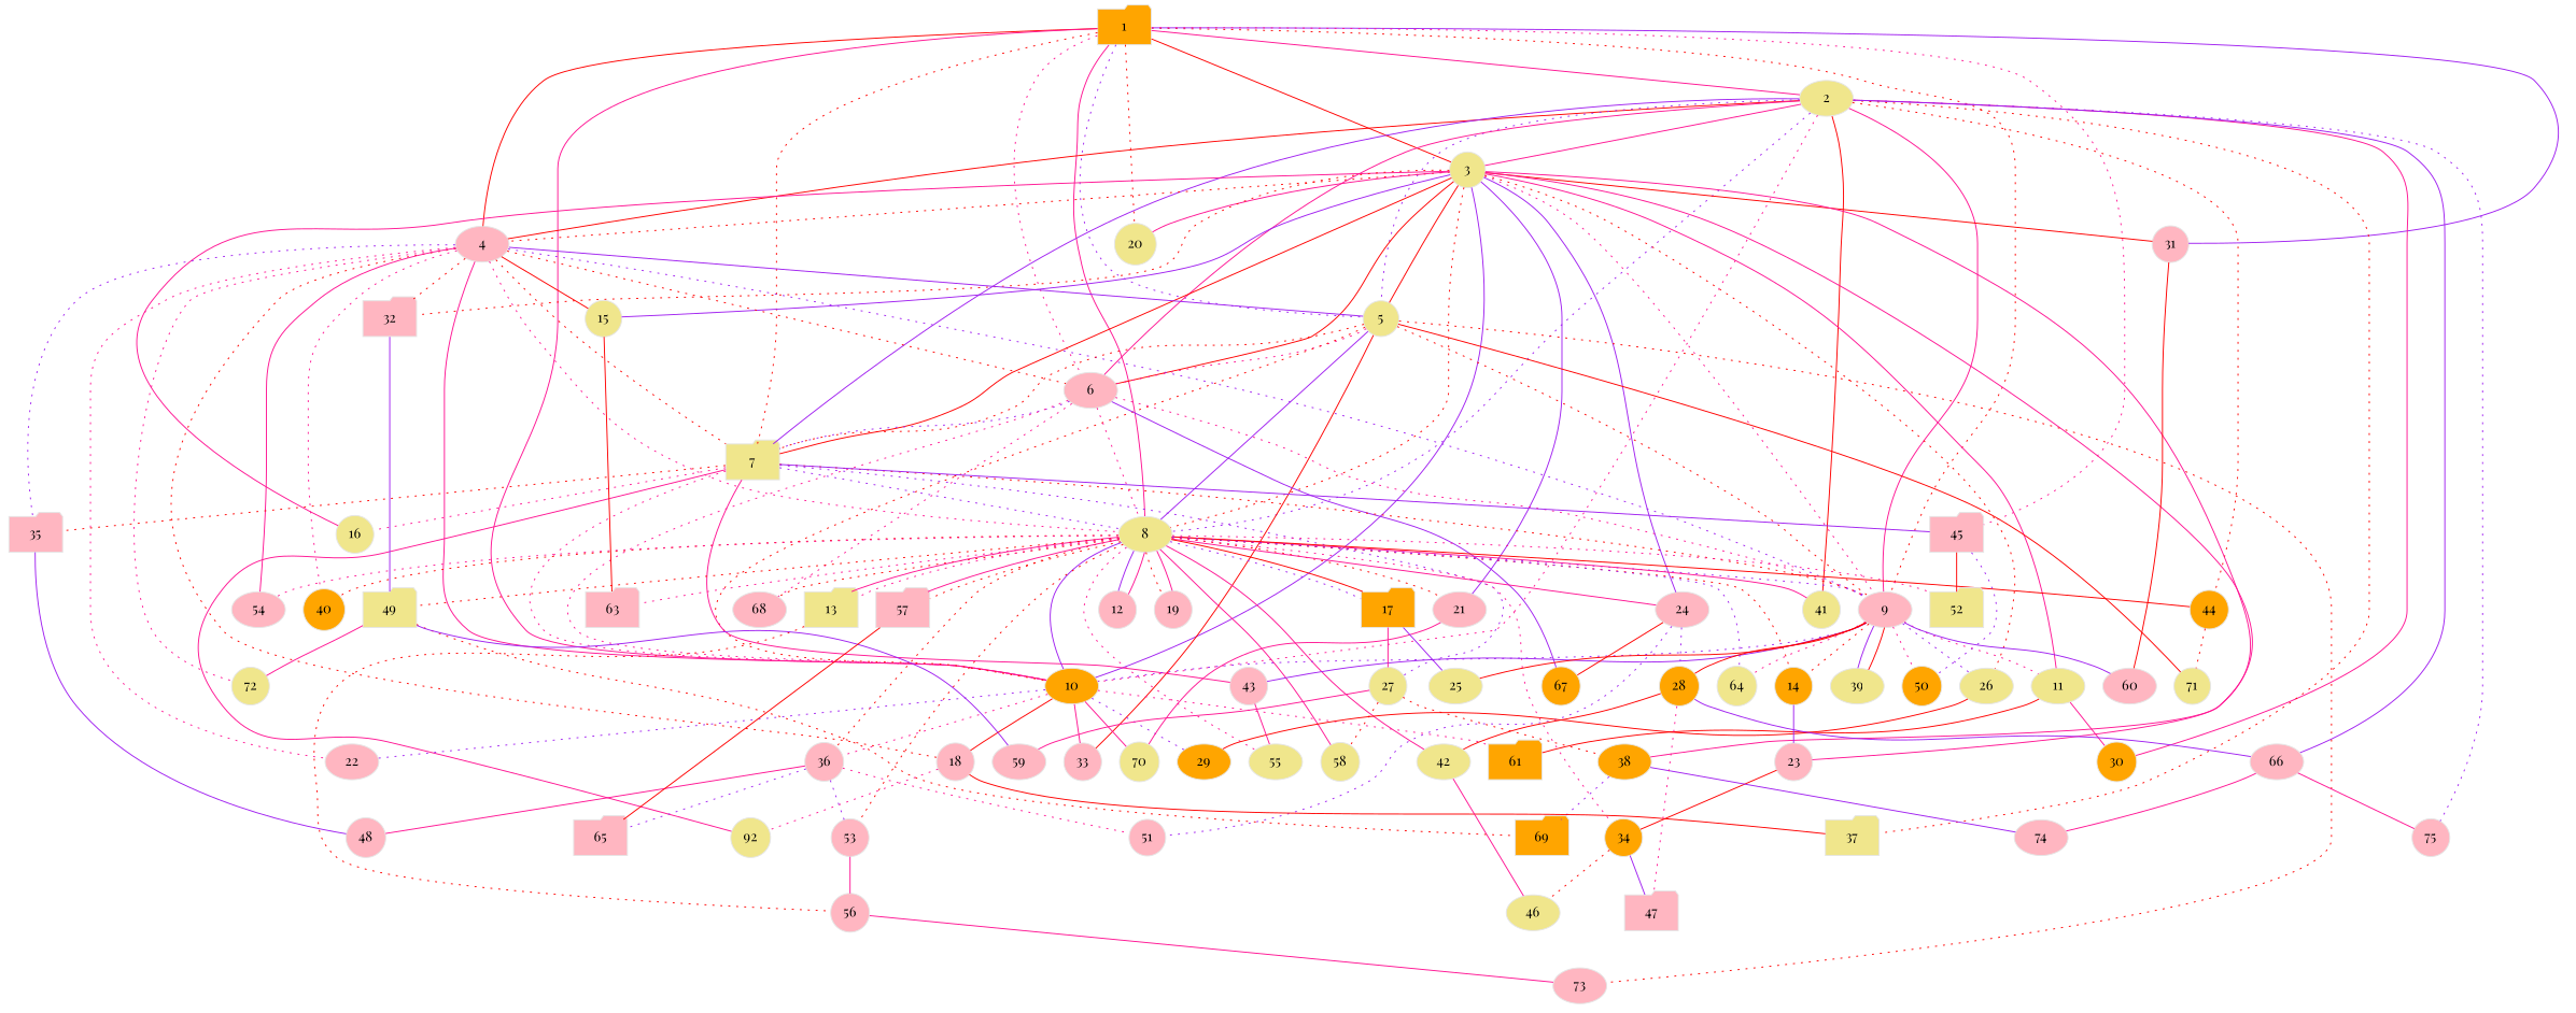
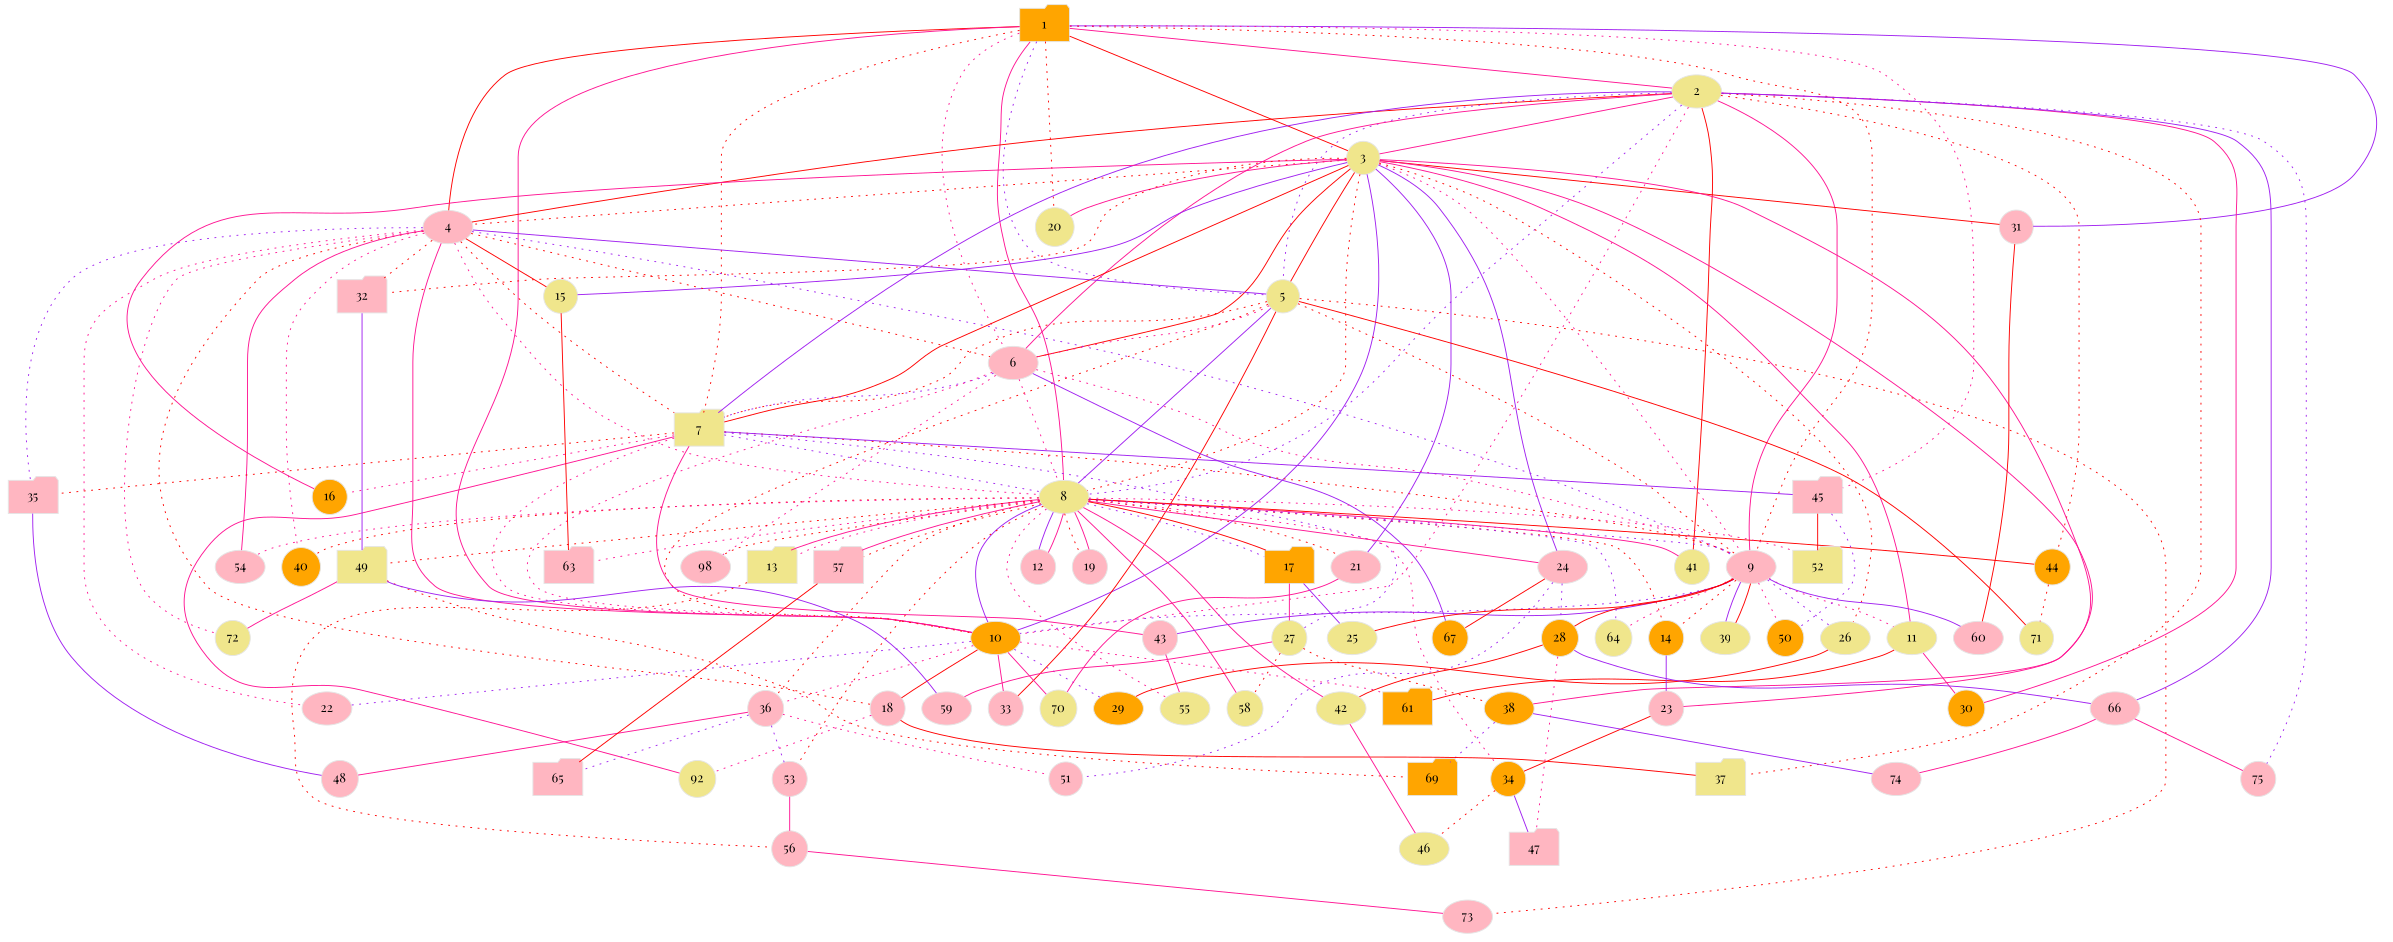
  graph {
    fontname="Playfair Display"
    node [color=gray90 fillcolor=lightpink fontname="Playfair Display" shape=circle style=filled]
    edge [color=deeppink fontname="Playfair Display" style=solid]
    1 [fillcolor=orange shape=folder]
    2 [fillcolor=khaki shape=ellipse]
    3 [fillcolor=khaki]
    4 [shape=ellipse]
    5 [fillcolor=khaki]
    6 [shape=ellipse]
    7 [fillcolor=khaki shape=folder]
    8 [fillcolor=khaki shape=ellipse]
    9 [shape=ellipse]
    10 [fillcolor=orange shape=ellipse]
    20 [fillcolor=khaki]
    31
    45 [shape=folder]
    30 [fillcolor=orange]
    37 [fillcolor=khaki shape=folder]
    41 [fillcolor=khaki]
    44 [fillcolor=orange]
    66 [shape=ellipse]
    75
    11 [fillcolor=khaki shape=ellipse]
    15 [fillcolor=khaki]
-   16 [fillcolor=khaki]
+   16 [fillcolor=orange]
    21 [shape=ellipse]
    23
    24 [shape=ellipse]
    26 [fillcolor=khaki shape=ellipse]
    32 [shape=folder]
    38 [fillcolor=orange shape=ellipse]
    18
    22 [shape=ellipse]
    35 [shape=folder]
    40 [fillcolor=orange]
    54 [shape=ellipse]
    72 [fillcolor=khaki]
    33
    71 [fillcolor=khaki]
    73 [shape=ellipse]
    67 [fillcolor=orange]
-   68 [shape=ellipse]
+   68 [shape=ellipse label=98]
    27 [fillcolor=khaki]
    43
    n42 [fillcolor=khaki label=92]
    12
    13 [fillcolor=khaki shape=folder]
    14 [fillcolor=orange]
    17 [fillcolor=orange shape=folder]
    19
    34 [fillcolor=orange]
    36
    42 [fillcolor=khaki shape=ellipse]
    49 [fillcolor=khaki shape=folder]
    52 [fillcolor=khaki shape=folder]
    53
    55 [fillcolor=khaki shape=ellipse]
    57 [shape=folder]
    58 [fillcolor=khaki]
    63 [shape=folder]
    64 [fillcolor=khaki]
    25 [fillcolor=khaki shape=ellipse]
    28 [fillcolor=orange]
    39 [fillcolor=khaki shape=ellipse]
    50 [fillcolor=orange]
    60 [shape=ellipse]
    29 [fillcolor=orange shape=ellipse]
    61 [fillcolor=orange shape=folder]
    70 [fillcolor=khaki]
    74 [shape=ellipse]
    51
    69 [fillcolor=orange shape=folder]
    48
    59 [shape=ellipse]
    56
    47 [shape=folder]
    46 [fillcolor=khaki shape=ellipse]
    65 [shape=folder]
    1 -- 2
    1 -- 3 [color=red]
    1 -- 4 [color=red]
    1 -- 5 [color=purple style=dotted]
    1 -- 6 [style=dotted]
    1 -- 7 [color=red style=dotted]
    1 -- 8
    1 -- 9 [color=red style=dotted]
    1 -- 10
    1 -- 20 [color=red style=dotted]
    1 -- 31 [color=purple]
    1 -- 45 [style=dotted]
    2 -- 3
    2 -- 4 [color=red]
    2 -- 5 [color=purple style=dotted]
    2 -- 6
    2 -- 7 [color=purple]
    2 -- 8 [color=purple style=dotted]
    2 -- 9
    2 -- 10 [style=dotted]
    2 -- 30
    2 -- 37 [color=red style=dotted]
    2 -- 41 [color=red]
    2 -- 44 [color=red style=dotted]
    2 -- 66 [color=purple]
    2 -- 75 [color=purple style=dotted]
    3 -- 4 [color=red style=dotted]
    3 -- 5 [color=red]
    3 -- 6 [color=red]
    3 -- 7 [color=red]
    3 -- 8 [color=red style=dotted]
    3 -- 9 [style=dotted]
    3 -- 10 [color=purple]
    3 -- 20
    3 -- 31 [color=red]
    3 -- 11
    3 -- 15 [color=purple]
    3 -- 16
    3 -- 21 [color=purple]
    3 -- 23
    3 -- 24 [color=purple]
    3 -- 26 [color=red style=dotted]
    3 -- 32 [color=red style=dotted]
    3 -- 38
    4 -- 5 [color=purple]
    4 -- 6 [color=red style=dotted]
    4 -- 7 [color=red style=dotted]
    4 -- 8 [style=dotted]
    4 -- 9 [color=purple style=dotted]
    4 -- 10
    4 -- 15 [color=red]
    4 -- 32 [color=red style=dotted]
    4 -- 18 [color=red style=dotted]
    4 -- 22 [style=dotted]
    4 -- 35 [color=purple style=dotted]
    4 -- 40 [style=dotted]
    4 -- 54
    4 -- 72 [style=dotted]
    5 -- 6 [style=dotted]
    5 -- 7 [color=red style=dotted]
    5 -- 8 [color=purple]
    5 -- 9 [color=red style=dotted]
    5 -- 10 [color=red style=dotted]
    5 -- 33 [color=red]
    5 -- 71 [color=red]
    5 -- 73 [color=red style=dotted]
    6 -- 7 [color=purple style=dotted]
    6 -- 8 [style=dotted]
    6 -- 9 [style=dotted]
    6 -- 10 [style=dotted]
    6 -- 67 [color=purple]
    6 -- 68 [style=dotted]
    7 -- 8 [color=purple style=dotted]
    7 -- 9 [color=red style=dotted]
    7 -- 10 [style=dotted]
    7 -- 45 [color=purple]
    7 -- 16 [style=dotted]
    7 -- 35 [color=red style=dotted]
    7 -- 27 [color=purple style=dotted]
    7 -- 43
    7 -- n42
    8 -- 9 [color=purple style=dotted]
    8 -- 10 [color=purple]
    8 -- 41
    8 -- 44 [color=red]
    8 -- 21 [color=red style=dotted]
    8 -- 24
    8 -- 40 [color=red style=dotted]
    8 -- 54 [style=dotted]
    8 -- 68 [color=red style=dotted]
    8 -- 12 [color=purple]
    8 -- 12
    8 -- 13
    8 -- 13 [style=dotted]
    8 -- 14 [color=red style=dotted]
    8 -- 17 [color=purple style=dotted]
    8 -- 17 [color=red]
    8 -- 19 [color=red style=dotted]
    8 -- 19
    8 -- 34 [style=dotted]
    8 -- 36 [color=red style=dotted]
    8 -- 42
    8 -- 49 [color=red style=dotted]
    8 -- 52 [style=dotted]
    8 -- 53 [color=red style=dotted]
    8 -- 55 [style=dotted]
    8 -- 57
    8 -- 57 [color=red style=dotted]
    8 -- 58
    8 -- 63 [style=dotted]
    8 -- 64 [color=purple style=dotted]
    9 -- 10 [color=purple style=dotted]
    9 -- 11 [style=dotted]
    9 -- 26 [color=purple style=dotted]
    9 -- 43 [color=purple]
    9 -- 14 [color=red style=dotted]
    9 -- 64 [style=dotted]
    9 -- 25 [color=red]
    9 -- 28 [color=red]
    9 -- 39 [color=purple]
    9 -- 39 [color=red]
    9 -- 50 [style=dotted]
    9 -- 60 [color=purple]
    10 -- 18 [color=red]
    10 -- 22 [color=purple style=dotted]
    10 -- 33
    10 -- 36 [style=dotted]
    10 -- 29 [color=purple style=dotted]
    10 -- 61 [style=dotted]
    10 -- 70
    31 -- 60 [color=red]
    45 -- 52 [color=red]
    45 -- 50 [color=purple style=dotted]
    44 -- 71 [color=red style=dotted]
    66 -- 75
    66 -- 74
    11 -- 30
    11 -- 61 [color=red]
    15 -- 63 [color=red]
    21 -- 70
    23 -- 34 [color=red]
    24 -- 67 [color=red]
    24 -- 28 [color=purple style=dotted]
    24 -- 51 [color=purple style=dotted]
    26 -- 29 [color=red]
    32 -- 49 [color=purple]
    38 -- 74 [color=purple]
    38 -- 69 [color=purple style=dotted]
    18 -- 37 [color=red]
    18 -- n42 [style=dotted]
    35 -- 48 [color=purple]
    27 -- 38 [color=red style=dotted]
    27 -- 58 [color=red style=dotted]
    27 -- 59
    43 -- 55
    13 -- 56 [color=red style=dotted]
    14 -- 23 [color=purple]
    17 -- 27
    17 -- 25 [color=purple]
    34 -- 47 [color=purple]
    34 -- 46 [color=red style=dotted]
    36 -- 53 [color=purple style=dotted]
    36 -- 51 [style=dotted]
    36 -- 48
    36 -- 65 [color=purple style=dotted]
    42 -- 46
    49 -- 72
    49 -- 69 [color=red style=dotted]
    49 -- 59 [color=purple]
    53 -- 56
    57 -- 65 [color=red]
    28 -- 66 [color=purple]
    28 -- 42 [color=red]
    28 -- 47 [style=dotted]
    56 -- 73
  }
